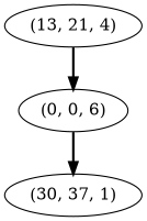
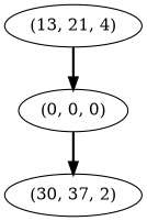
  digraph {
    edge [style=bold]
-   "(0, 0, 0)" [label="(0, 0, 6)"]
-   "(30, 37, 1)"
+   "(0, 0, 0)"
+   "(30, 37, 1)" [label="(30, 37, 2)"]
    "(13, 21, 4)"
    "(0, 0, 0)" -> "(30, 37, 1)"
    "(13, 21, 4)" -> "(0, 0, 0)"
  }
